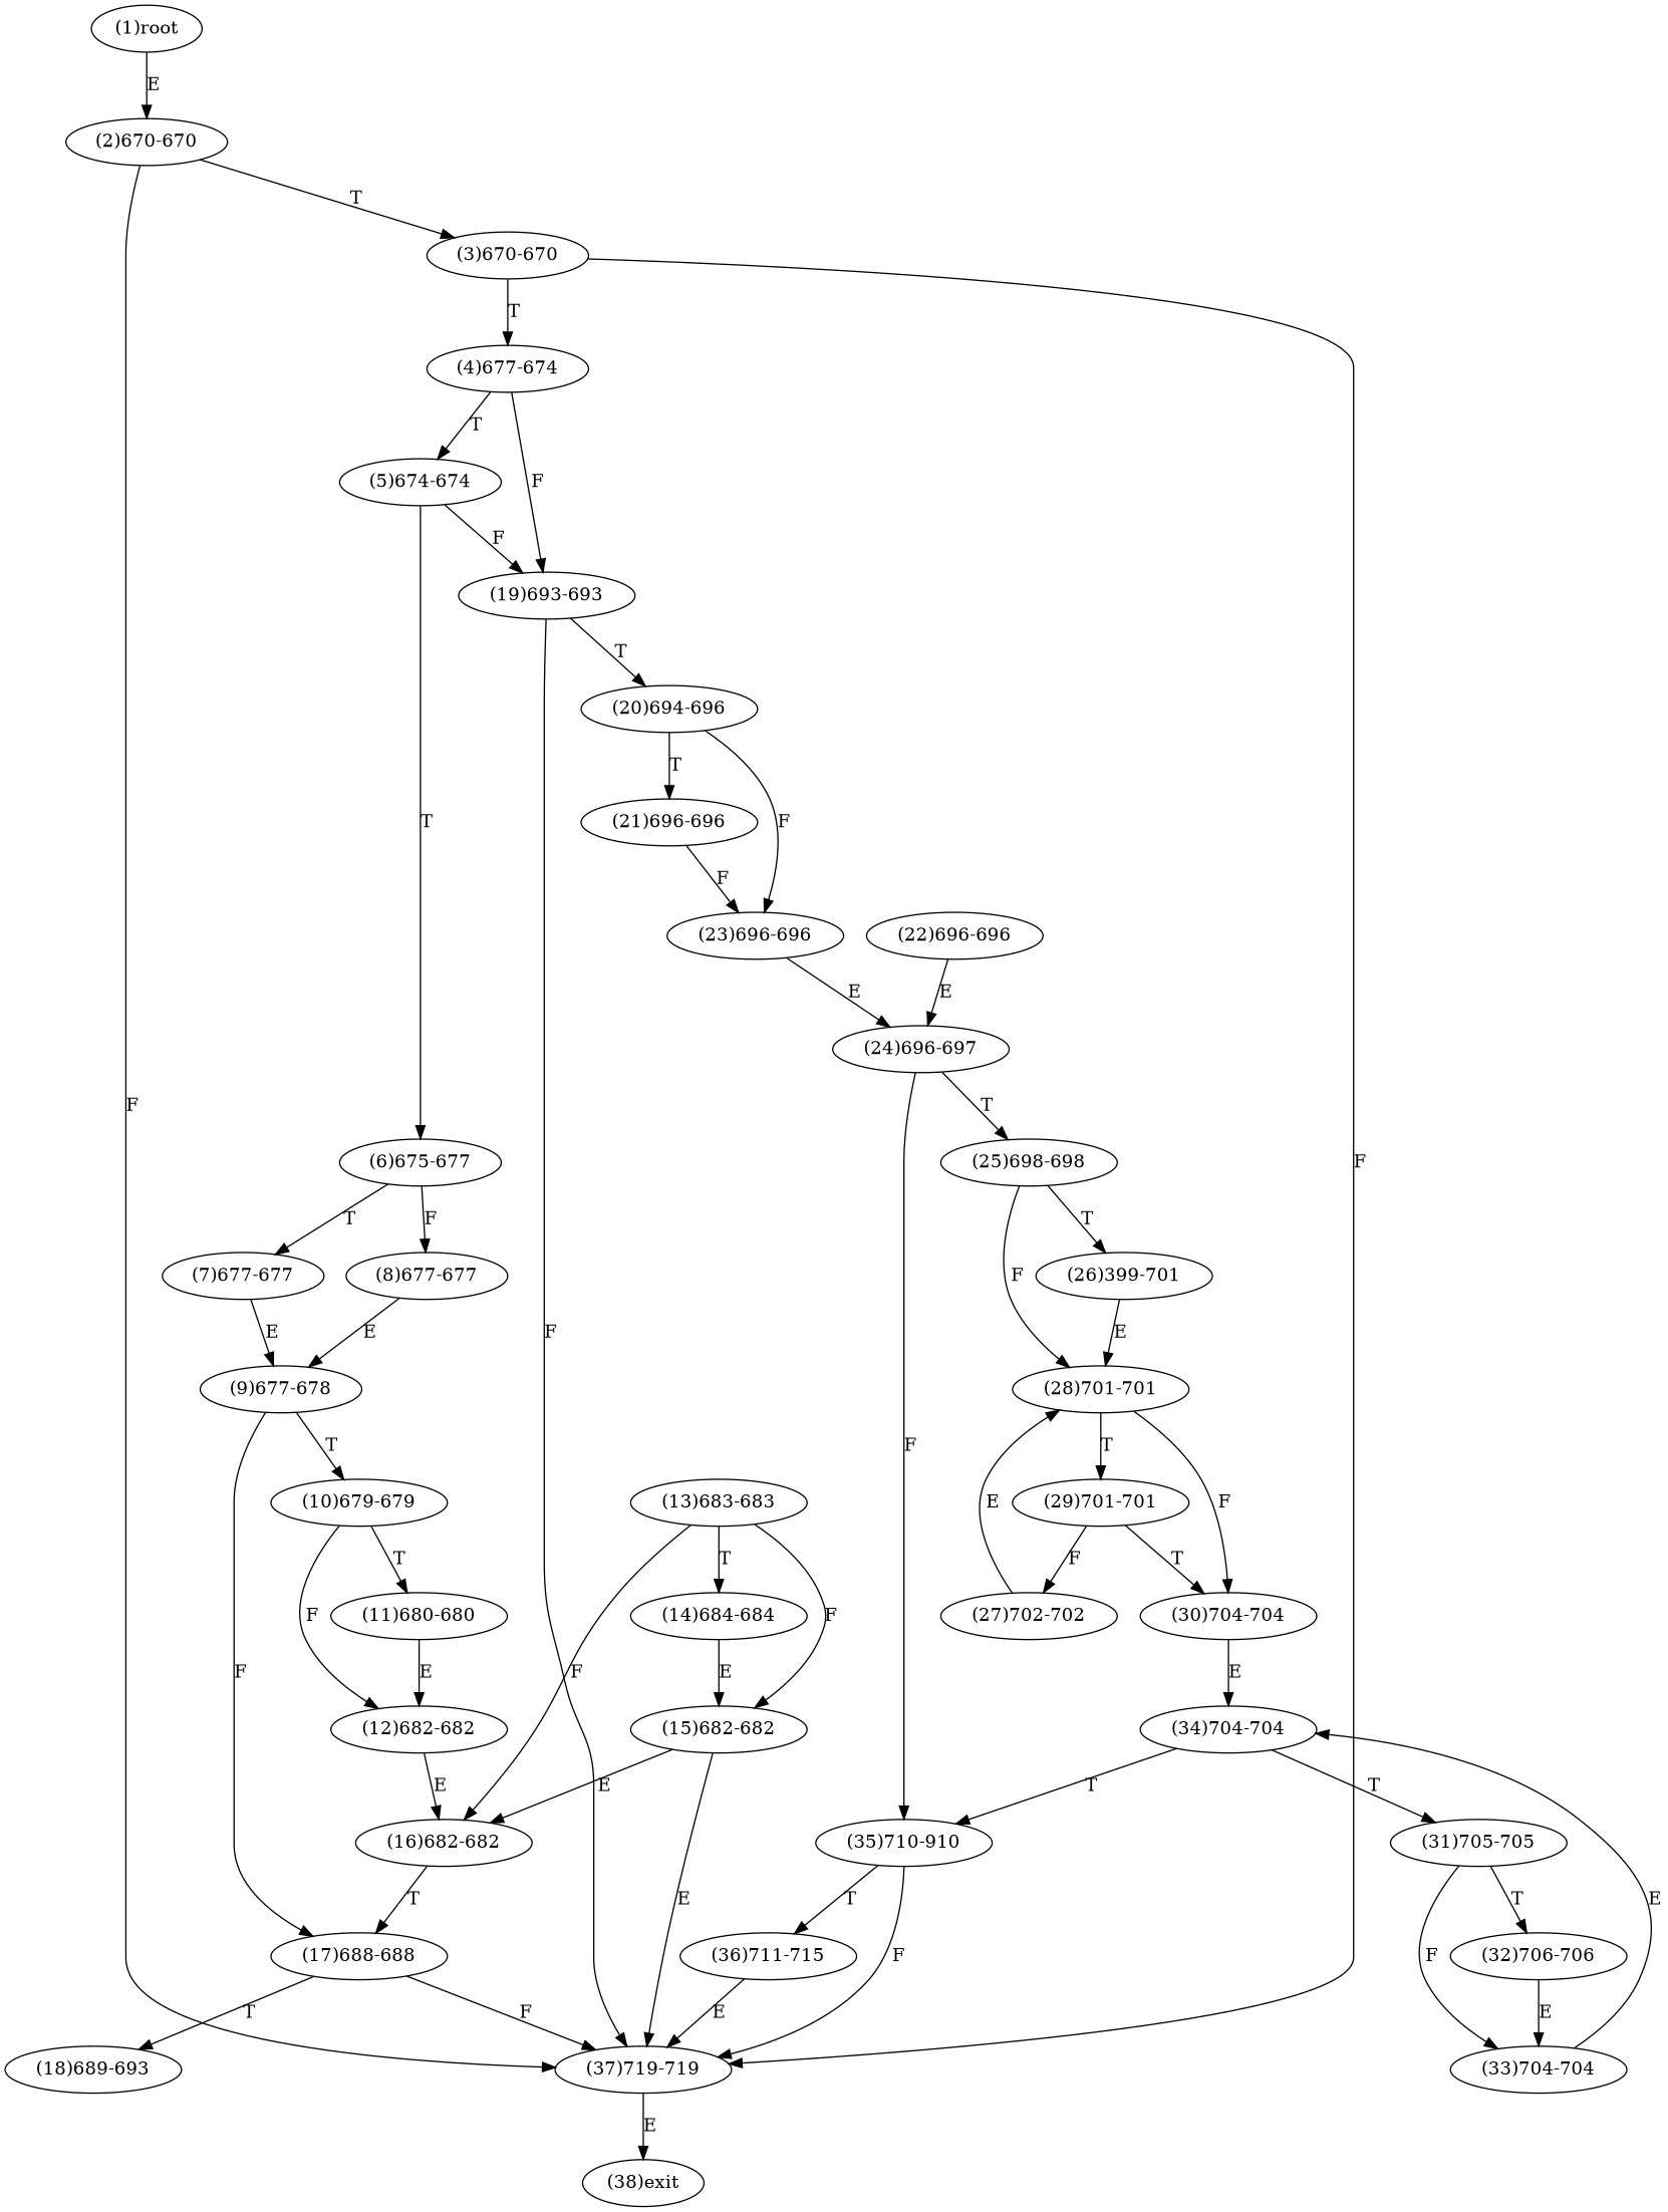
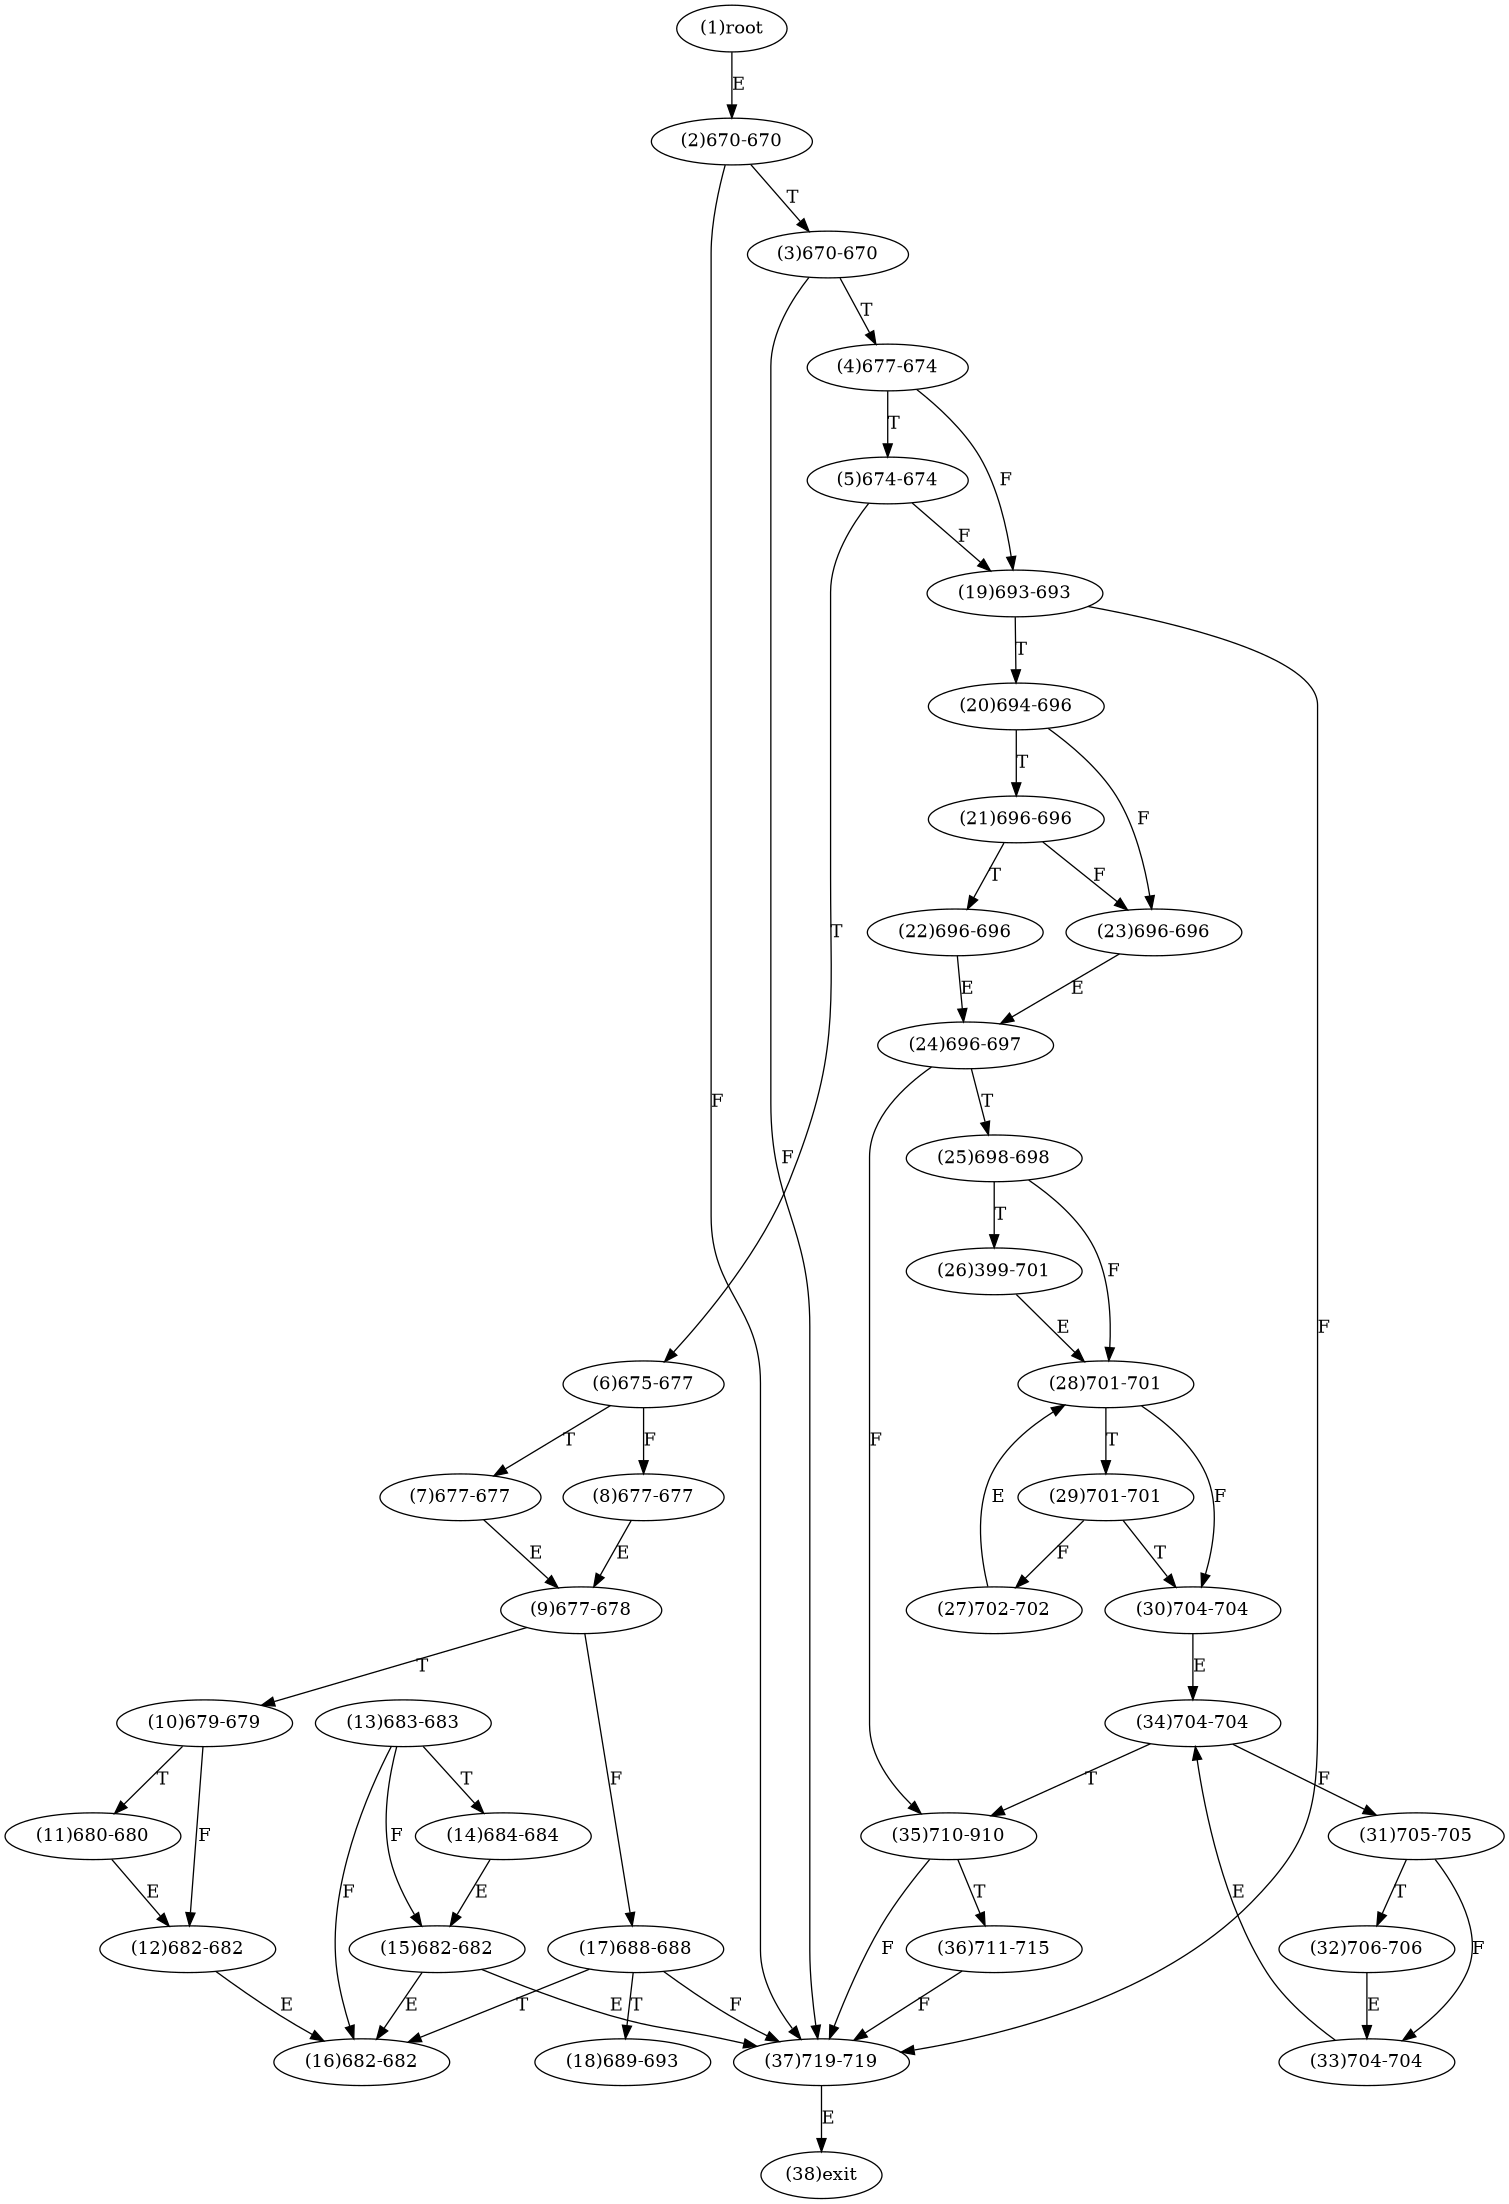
  digraph {
    n1 [label="(1)root"]
    n2 [label="(2)670-670"]
    n3 [label="(3)670-670"]
    n4 [label="(37)719-719"]
    n5 [label="(4)677-674"]
    n6 [label="(38)exit"]
    n7 [label="(5)674-674"]
    n8 [label="(19)693-693"]
    n9 [label="(6)675-677"]
    n10 [label="(20)694-696"]
    n11 [label="(7)677-677"]
    n12 [label="(8)677-677"]
    n13 [label="(9)677-678"]
    n14 [label="(10)679-679"]
    n15 [label="(17)688-688"]
    n16 [label="(11)680-680"]
    n17 [label="(12)682-682"]
    n18 [label="(18)689-693"]
    n19 [label="(16)682-682"]
    n20 [label="(13)683-683"]
    n21 [label="(14)684-684"]
    n22 [label="(15)682-682"]
    n23 [label="(21)696-696"]
    n24 [label="(23)696-696"]
    n25 [label="(22)696-696"]
    n26 [label="(24)696-697"]
    n27 [label="(25)698-698"]
    n28 [label="(35)710-910"]
    n29 [label="(26)399-701"]
    n30 [label="(28)701-701"]
    n31 [label="(29)701-701"]
    n32 [label="(30)704-704"]
    n33 [label="(36)711-715"]
    n34 [label="(27)702-702"]
    n35 [label="(34)704-704"]
    n36 [label="(31)705-705"]
    n37 [label="(32)706-706"]
    n38 [label="(33)704-704"]
    n1 -> n2 [label=E]
    n2 -> n3 [label=T]
    n2 -> n4 [label=F]
    n3 -> n4 [label=F]
    n3 -> n5 [label=T]
    n4 -> n6 [label=E]
    n5 -> n7 [label=T]
    n5 -> n8 [label=F]
    n7 -> n8 [label=F]
    n7 -> n9 [label=T]
    n8 -> n4 [label=F]
    n8 -> n10 [label=T]
    n9 -> n11 [label=T]
    n9 -> n12 [label=F]
    n10 -> n23 [label=T]
    n10 -> n24 [label=F]
    n11 -> n13 [label=E]
    n12 -> n13 [label=E]
    n13 -> n14 [label=T]
    n13 -> n15 [label=F]
    n14 -> n16 [label=T]
    n14 -> n17 [label=F]
    n15 -> n4 [label=F]
    n15 -> n18 [label=T]
    n16 -> n17 [label=E]
    n17 -> n19 [label=E]
-   n19 -> n15 [label=T]
+   n15 -> n19 [label=T]
    n20 -> n19 [label=F]
    n20 -> n21 [label=T]
    n20 -> n22 [label=F]
    n21 -> n22 [label=E]
    n22 -> n4 [label=E]
    n22 -> n19 [label=E]
    n23 -> n24 [label=F]
+   n23 -> n25 [label=T]
    n24 -> n26 [label=E]
    n25 -> n26 [label=E]
    n26 -> n27 [label=T]
    n26 -> n28 [label=F]
    n27 -> n29 [label=T]
    n27 -> n30 [label=F]
    n28 -> n4 [label=F]
    n28 -> n33 [label=T]
    n29 -> n30 [label=E]
    n30 -> n31 [label=T]
    n30 -> n32 [label=F]
    n31 -> n32 [label=T]
    n31 -> n34 [label=F]
    n32 -> n35 [label=E]
-   n33 -> n4 [label=E]
+   n33 -> n4 [label=F]
    n34 -> n30 [label=E]
    n35 -> n28 [label=T]
-   n35 -> n36 [label=T]
+   n35 -> n36 [label=F]
    n36 -> n37 [label=T]
    n36 -> n38 [label=F]
    n37 -> n38 [label=E]
    n38 -> n35 [label=E]
  }
